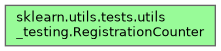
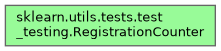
  digraph {
    rankdir=LR
-   n1 [color=grey40 fillcolor=palegreen fontname=Helvetica fontsize=10 height=0.2 label="sklearn.utils.tests.utils\l_testing.RegistrationCounter" shape=box style=filled width=0.4]
+   n1 [color=grey40 fillcolor=palegreen fontname=Helvetica fontsize=10 height=0.2 label="sklearn.utils.tests.test\l_testing.RegistrationCounter" shape=box style=filled width=0.4]
  }
